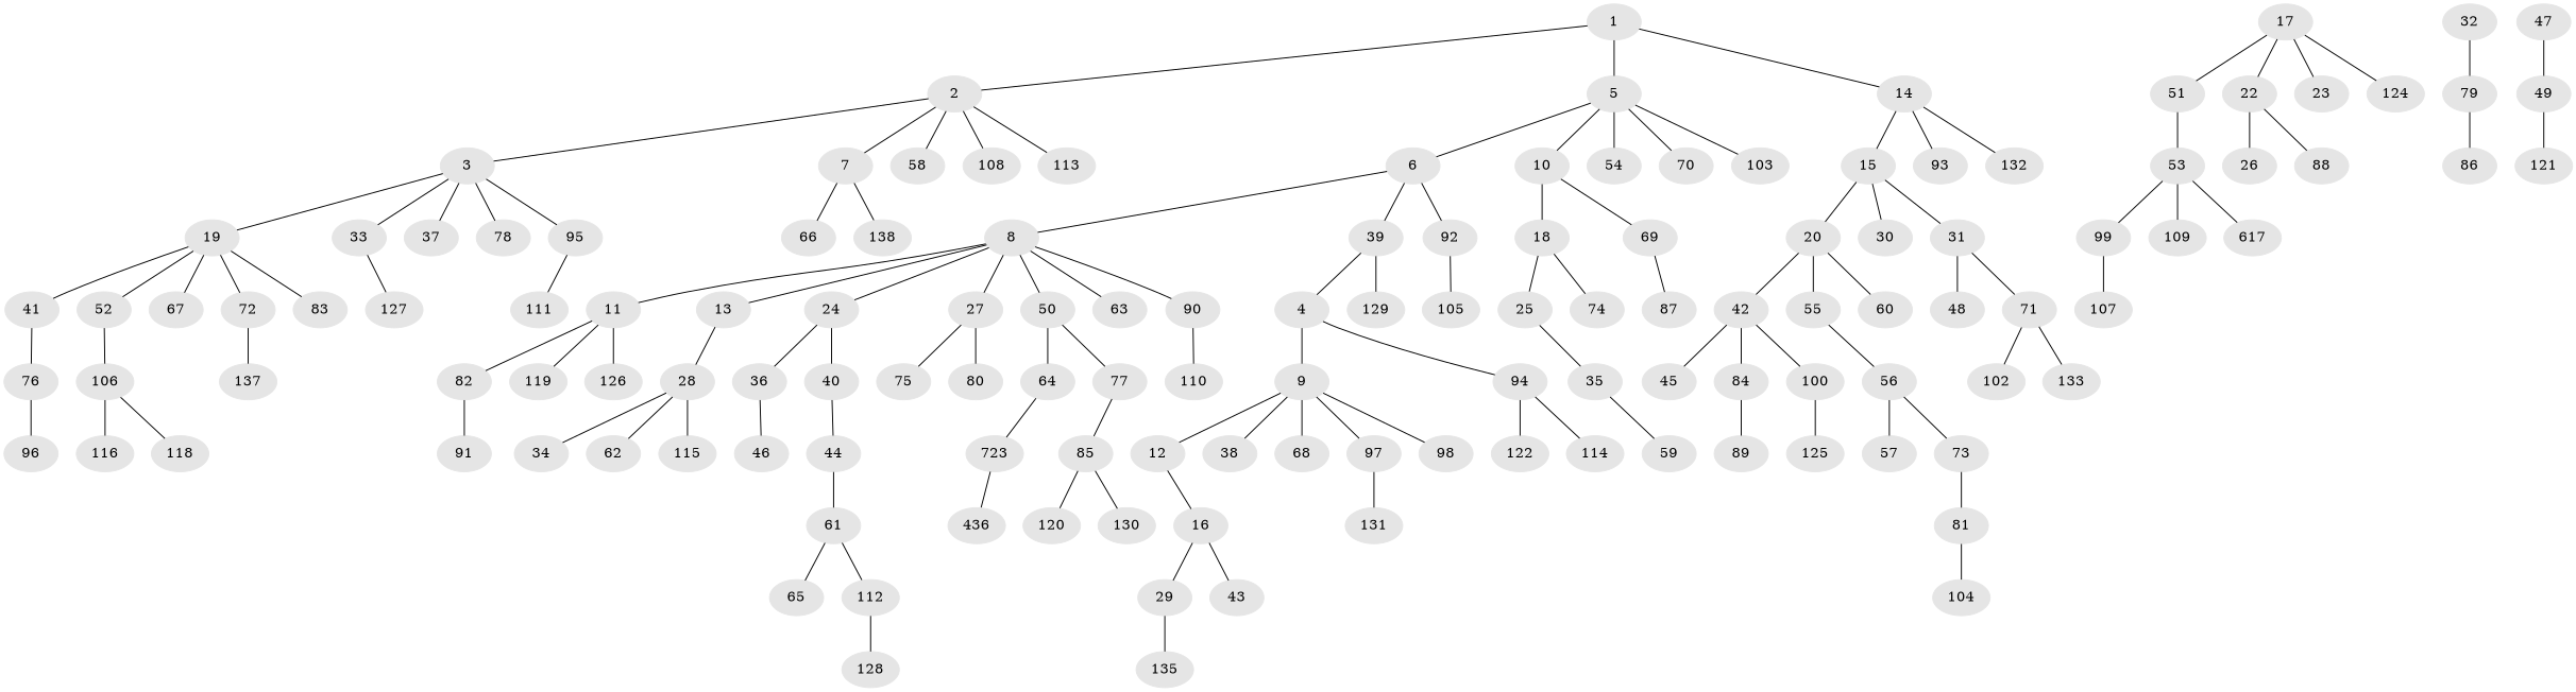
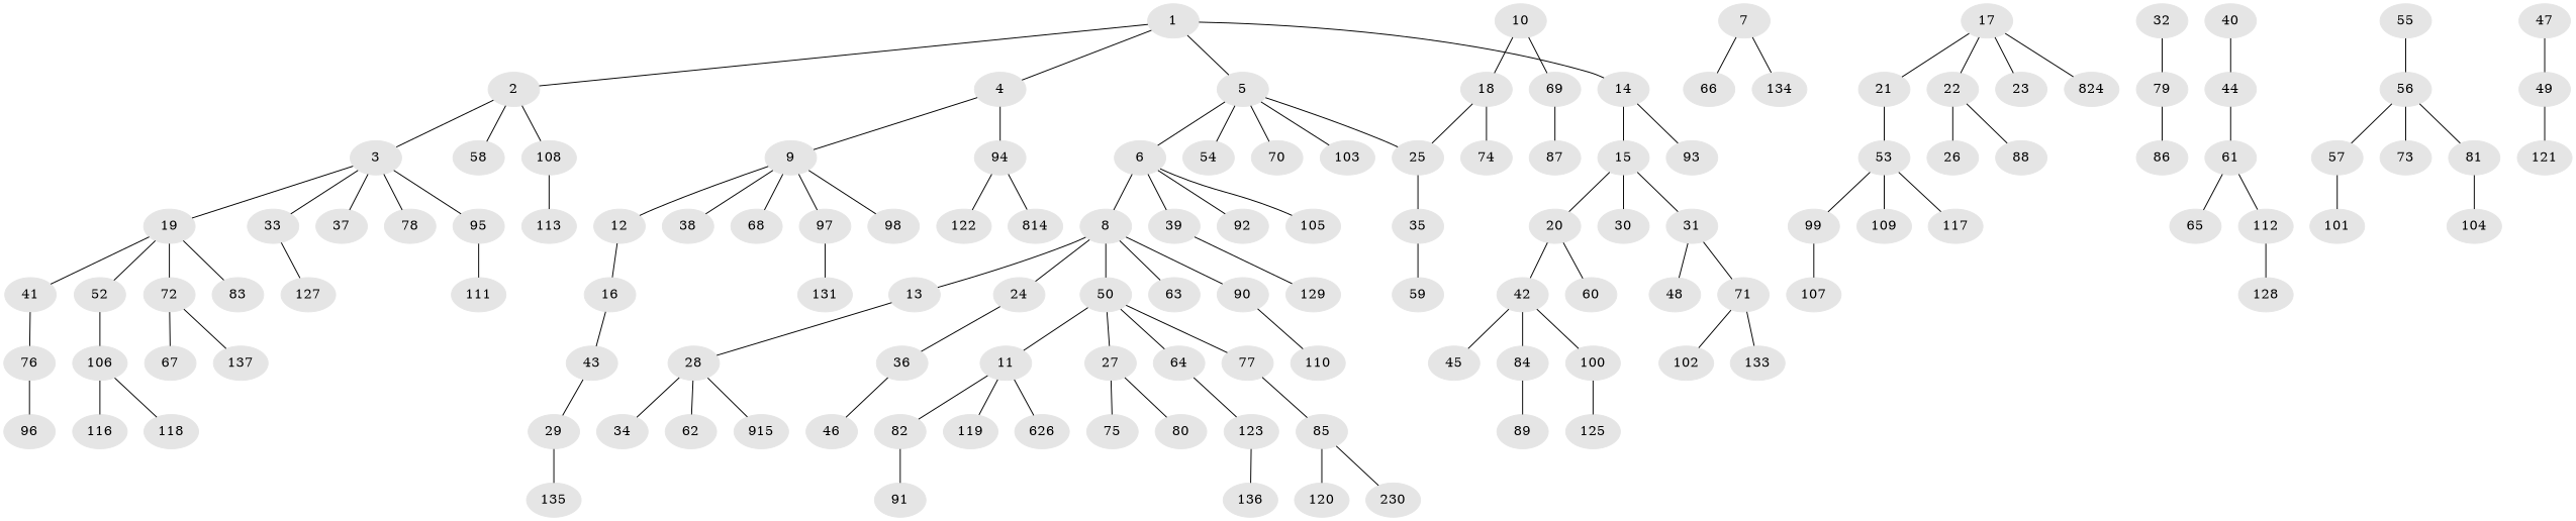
  graph {
    node [color=gray90 style=filled]
    1
    2
    4
    5
    14
    3
    7
    58
    108
    9
    94
    6
    10
    54
    70
    103
    15
    93
-   132
    19
    33
    37
    78
    95
    66
-   134 [label=138]
+   134
    17
-   21 [label=51]
+   21
    22
    23
-   124
+   124 [label=824]
    113
    41
    52
    67
    72
    83
    127
    111
    12
    38
    68
    97
    98
    122
-   114
+   114 [label=814]
    8
    39
    92
    18
    69
    32
    79
    11
    13
    24
    27
    50
    63
    90
    129
    105
    82
    119
-   126
+   126 [label=626]
    28
    36
    40
    75
    80
    64
    77
    110
    16
    131
    25
    74
    87
    91
    29
    43
    34
    62
-   115
+   115 [label=915]
    20
    30
    31
    42
    55
    60
    48
    71
    135
    53
    26
    88
    35
    76
    106
    137
    45
    84
    100
    56
    99
    109
-   117 [label=617]
+   117
    46
    44
    59
    47
    49
    102
    133
    86
    61
    96
    89
    125
    65
    112
    121
-   123 [label=723]
+   123
    85
    116
    118
    107
    57
    73
+   101
    81
    128
-   136 [label=436]
+   136
    104
    120
-   130
+   130 [label=230]
    1 -- 2
-   39 -- 4
+   1 -- 4
    1 -- 5
    1 -- 14
    2 -- 3
-   2 -- 7
    2 -- 58
    2 -- 108
    4 -- 9
    4 -- 94
    5 -- 6
-   5 -- 10
+   5 -- 25
    5 -- 54
    5 -- 70
    5 -- 103
    14 -- 15
    14 -- 93
-   14 -- 132
    3 -- 19
    3 -- 33
    3 -- 37
    3 -- 78
    3 -- 95
    7 -- 66
    7 -- 134
-   2 -- 113
+   108 -- 113
    9 -- 12
    9 -- 38
    9 -- 68
    9 -- 97
    9 -- 98
    94 -- 122
    94 -- 114
    6 -- 8
    6 -- 39
    6 -- 92
    10 -- 18
    10 -- 69
    15 -- 20
    15 -- 30
    15 -- 31
    19 -- 41
    19 -- 52
-   19 -- 67
+   72 -- 67
    19 -- 72
    19 -- 83
    33 -- 127
    95 -- 111
    17 -- 21
    17 -- 22
    17 -- 23
    17 -- 124
    21 -- 53
    22 -- 26
    22 -- 88
    41 -- 76
    52 -- 106
    72 -- 137
    12 -- 16
    97 -- 131
-   8 -- 11
+   50 -- 11
    8 -- 13
    8 -- 24
-   8 -- 27
+   50 -- 27
    8 -- 50
    8 -- 63
    8 -- 90
    39 -- 129
-   92 -- 105
+   6 -- 105
    18 -- 25
    18 -- 74
    69 -- 87
    32 -- 79
    79 -- 86
    11 -- 82
    11 -- 119
    11 -- 126
    13 -- 28
    24 -- 36
-   24 -- 40
    27 -- 75
    27 -- 80
    50 -- 64
    50 -- 77
    90 -- 110
    82 -- 91
    28 -- 34
    28 -- 62
    28 -- 115
    36 -- 46
    40 -- 44
    64 -- 123
    77 -- 85
-   16 -- 29
+   43 -- 29
    16 -- 43
    25 -- 35
    29 -- 135
    20 -- 42
-   20 -- 55
    20 -- 60
    31 -- 48
    31 -- 71
    42 -- 45
    42 -- 84
    42 -- 100
    55 -- 56
    71 -- 102
    71 -- 133
    53 -- 99
    53 -- 109
    53 -- 117
    35 -- 59
    76 -- 96
    106 -- 116
    106 -- 118
    84 -- 89
    100 -- 125
    56 -- 57
    56 -- 73
    99 -- 107
    44 -- 61
    47 -- 49
    49 -- 121
    61 -- 65
    61 -- 112
    112 -- 128
    123 -- 136
    85 -- 120
    85 -- 130
-   73 -- 81
+   57 -- 101
+   56 -- 81
    81 -- 104
  }
